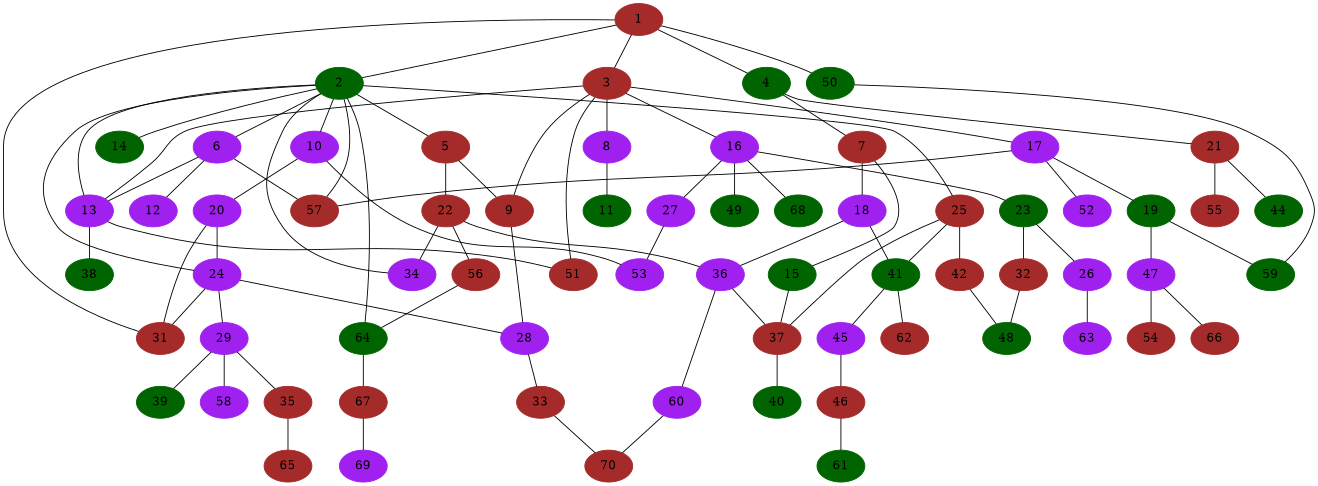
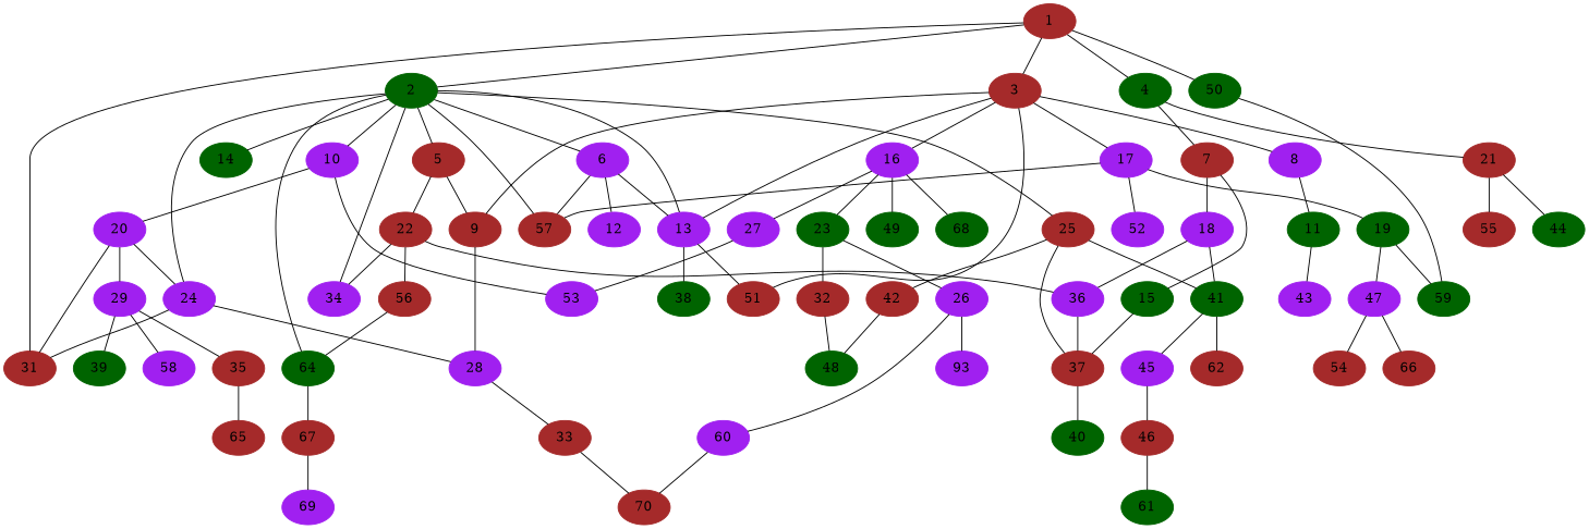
  graph {
    node [color=brown style=filled]
    edge [weight=1.0]
    1
    2 [color=darkgreen]
    3
    4 [color=darkgreen]
    31
    50 [color=darkgreen]
    5
    6 [color=purple]
    10 [color=purple]
    13 [color=purple]
    14 [color=darkgreen]
    24 [color=purple]
    25
    34 [color=purple]
    57
    64 [color=darkgreen]
    8 [color=purple]
    9
    16 [color=purple]
    17 [color=purple]
    51
    7
    21
    59 [color=darkgreen]
    22
    12 [color=purple]
    20 [color=purple]
    53 [color=purple]
    38 [color=darkgreen]
    28 [color=purple]
    37
    41 [color=darkgreen]
    42
    67
    11 [color=darkgreen]
    23 [color=darkgreen]
    27 [color=purple]
    49 [color=darkgreen]
    68 [color=darkgreen]
    19 [color=darkgreen]
    52 [color=purple]
    15 [color=darkgreen]
    18 [color=purple]
    44 [color=darkgreen]
    55
    36 [color=purple]
    56
+   43 [color=purple]
    33
    29 [color=purple]
    40 [color=darkgreen]
    26 [color=purple]
    32
    47 [color=purple]
    45 [color=purple]
    62
    54
    66
    35
    39 [color=darkgreen]
    58 [color=purple]
    60 [color=purple]
-   63 [color=purple]
+   63 [color=purple label=93]
    48 [color=darkgreen]
    70
    65
    46
    61 [color=darkgreen]
    69 [color=purple]
    1 -- 2
    1 -- 3
    1 -- 4
    1 -- 31
    1 -- 50 [weight=2.0]
    2 -- 5
    2 -- 6
    2 -- 10
    2 -- 13
    2 -- 14
    2 -- 24
    2 -- 25
    2 -- 34
    2 -- 57
    2 -- 64 [weight=2.0]
    3 -- 13
    3 -- 8
    3 -- 9
    3 -- 16
    3 -- 17
    3 -- 51
    4 -- 7
    4 -- 21
    50 -- 59
    5 -- 9
    5 -- 22
    6 -- 13
    6 -- 57
    6 -- 12
    10 -- 20
    10 -- 53
    13 -- 51
    13 -- 38 [weight=2.0]
    24 -- 31
    24 -- 28
    25 -- 37
    25 -- 41
    25 -- 42 [weight=2.0]
    64 -- 67
    8 -- 11
    9 -- 28
    16 -- 23
    16 -- 27
    16 -- 49
    16 -- 68
    17 -- 57
    17 -- 19
    17 -- 52
    7 -- 15
    7 -- 18
    21 -- 44
    21 -- 55
    22 -- 34
    22 -- 36
    22 -- 56
    20 -- 31
    20 -- 24
-   24 -- 29
+   20 -- 29
    28 -- 33
    37 -- 40 [weight=3.0]
    41 -- 45
    41 -- 62 [weight=2.0]
    42 -- 48
    67 -- 69
+   11 -- 43
    23 -- 26
    23 -- 32
    27 -- 53
    19 -- 59
    19 -- 47
    15 -- 37
    18 -- 41
    18 -- 36
    36 -- 37
    56 -- 64
    33 -- 70
    29 -- 35
    29 -- 39
    29 -- 58
-   36 -- 60
+   26 -- 60
    26 -- 63
    32 -- 48
    47 -- 54
    47 -- 66
    45 -- 46 [weight=2.0]
    35 -- 65
    60 -- 70
    46 -- 61
  }
